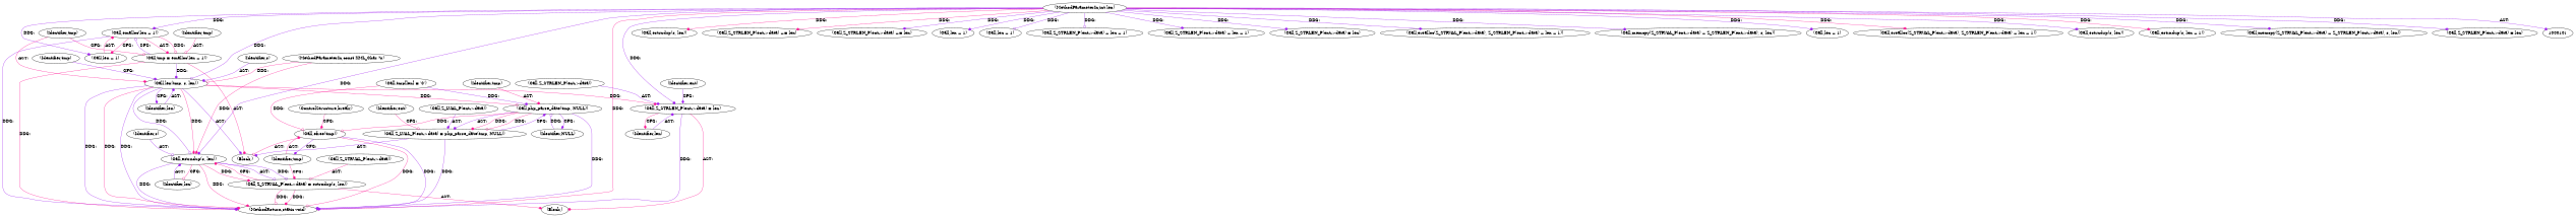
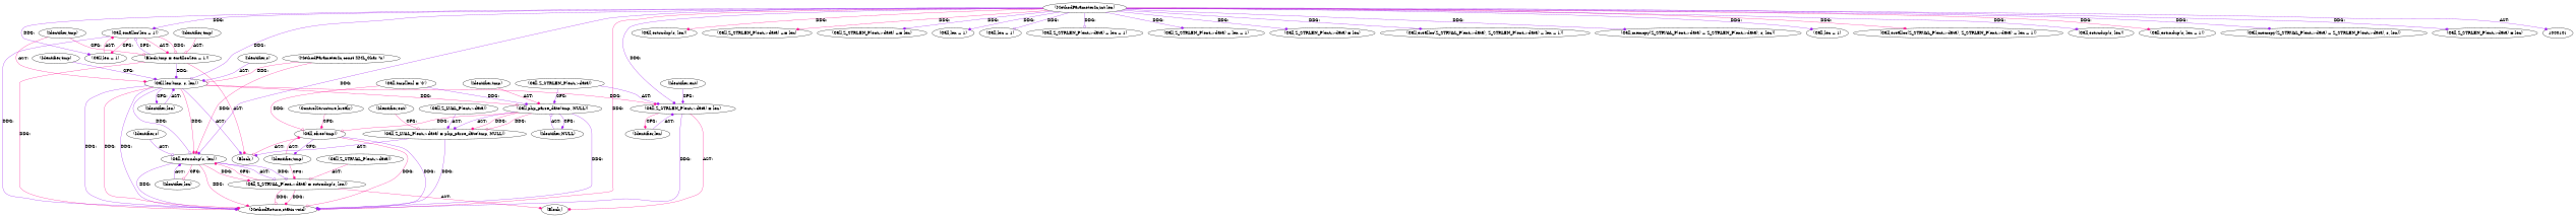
  digraph {
    edge [arrowhead=dot color=purple]
    n1 [label="(Call,emalloc(len + 1))"]
-   n2 [label="(Call,tmp = emalloc(len + 1))"]
+   n2 [label="(Block,tmp = emalloc(len + 1))"]
    n3 [label="(MethodReturn,static void)"]
    n4 [label="(Call,len + 1)"]
    n5 [label="(Call,len(tmp, s, len))"]
    n6 [label="(Block,)"]
    n7 [label="(MethodParameterIn,int len)"]
    n8 [label="(Call,Z_STRLEN_P(ent->data) = len)"]
    n9 [label="(Call,estrndup(s, len))"]
    n10 [label="(Call,estrndup(s, len))"]
    n11 [label="(Call,Z_STRLEN_P(ent->data) += len)"]
    n12 [label="(Call,Z_STRLEN_P(ent->data) += len)"]
    n13 [label="(Call,len + 1)"]
    n14 [label="(Call,len + 1)"]
    n15 [label="(Call,Z_STRLEN_P(ent->data) + len + 1)"]
    n16 [label="(Call,Z_STRLEN_P(ent->data) + len + 1)"]
    n17 [label="(Call,Z_STRLEN_P(ent->data) = len)"]
    n18 [label="(Call,erealloc(Z_STRVAL_P(ent->data), Z_STRLEN_P(ent->data) + len + 1))"]
    n19 [label="(Call,memcpy(Z_STRVAL_P(ent->data) + Z_STRLEN_P(ent->data), s, len))"]
    n20 [label="(Call,len + 1)"]
    n21 [label="(Call,erealloc(Z_STRVAL_P(ent->data), Z_STRLEN_P(ent->data) + len + 1))"]
    n22 [label="(Call,estrndup(s, len))"]
    n23 [label="(Call,estrndup(s, len + 1))"]
    n24 [label="(Call,memcpy(Z_STRVAL_P(ent->data) + Z_STRLEN_P(ent->data), s, len))"]
    n25 [label="(Call,Z_STRLEN_P(ent->data) = len)"]
    1000101
    n27 [label="(Call,php_parse_date(tmp, NULL))"]
    n28 [label="(Identifier,len)"]
    n29 [label="(Identifier,len)"]
    n30 [label="(Block,)"]
    n31 [label="(Call,Z_STRVAL_P(ent->data) = estrndup(s, len))"]
    n32 [label="(Identifier,len)"]
    n33 [label="(Call,Z_LVAL_P(ent->data) = php_parse_date(tmp, NULL))"]
    n34 [label="(Call,efree(tmp))"]
    n35 [label="(Identifier,NULL)"]
    n36 [label="(Identifier,tmp)"]
    n37 [label="(Identifier,tmp)"]
    n38 [label="(Identifier,ent)"]
    n39 [label="(Identifier,s)"]
    n40 [label="(ControlStructure,break;)"]
    n41 [label="(Identifier,tmp)"]
    n42 [label="(Identifier,s)"]
    n43 [label="(Identifier,ent)"]
    n44 [label="(Call,Z_STRLEN_P(ent->data))"]
    n45 [label="(Call,Z_LVAL_P(ent->data))"]
    n46 [label="(Call,tmp[len] = '\0')"]
    n47 [label="(Identifier,tmp)"]
    n48 [label="(Identifier,tmp)"]
    n49 [label="(MethodParameterIn,const XML_Char *s)"]
    n50 [label="(Call,Z_STRVAL_P(ent->data))"]
    n1 -> n2 [color=deeppink label="AST: "]
    n1 -> n2 [arrowhead=odot color=deeppink label="DDG: "]
    n1 -> n3 [arrowhead=odot label="DDG: "]
    n1 -> n4 [color=deeppink label="CFG: "]
    n2 -> n1 [arrowhead=odot label="CFG: "]
    n2 -> n3 [arrowhead=odot color=deeppink label="DDG: "]
    n2 -> n5 [label="DDG: "]
    n2 -> n6 [color=deeppink label="AST: "]
    n4 -> n1 [color=deeppink label="AST: "]
    n5 -> n3 [arrowhead=diamond label="DDG: "]
    n5 -> n3 [label="DDG: "]
    n5 -> n3 [color=deeppink label="DDG: "]
    n5 -> n6 [arrowhead=diamond label="AST: "]
    n5 -> n8 [color=deeppink label="DDG: "]
    n5 -> n9 [arrowhead=diamond color=deeppink label="DDG: "]
    n5 -> n9 [arrowhead=odot label="DDG: "]
    n5 -> n27 [arrowhead=odot color=deeppink label="DDG: "]
    n5 -> n28 [arrowhead=diamond label="CFG: "]
    n7 -> n1 [arrowhead=diamond label="DDG: "]
    n7 -> n3 [arrowhead=odot color=deeppink label="DDG: "]
    n7 -> n4 [arrowhead=diamond label="DDG: "]
    n7 -> n5 [arrowhead=odot label="DDG: "]
    n7 -> n8 [label="DDG: "]
    n7 -> n9 [label="DDG: "]
    n7 -> n10 [color=deeppink label="DDG: "]
    n7 -> n11 [arrowhead=diamond color=deeppink label="DDG: "]
    n7 -> n12 [arrowhead=diamond label="DDG: "]
    n7 -> n13 [label="DDG: "]
    n7 -> n14 [arrowhead=odot label="DDG: "]
    n7 -> n15 [arrowhead=odot label="DDG: "]
    n7 -> n16 [arrowhead=diamond label="DDG: "]
    n7 -> n17 [label="DDG: "]
    n7 -> n18 [arrowhead=diamond label="DDG: "]
    n7 -> n19 [label="DDG: "]
    n7 -> n20 [label="DDG: "]
    n7 -> n21 [arrowhead=diamond color=deeppink label="DDG: "]
    n7 -> n22 [arrowhead=diamond label="DDG: "]
    n7 -> n23 [arrowhead=diamond color=deeppink label="DDG: "]
    n7 -> n24 [label="DDG: "]
    n7 -> n25 [arrowhead=diamond label="DDG: "]
    n7 -> 1000101 [label="AST: "]
    n8 -> n3 [label="DDG: "]
    n8 -> n29 [arrowhead=diamond color=deeppink label="CFG: "]
    n8 -> n30 [color=deeppink label="AST: "]
    n9 -> n3 [arrowhead=diamond color=deeppink label="DDG: "]
    n9 -> n3 [arrowhead=diamond label="DDG: "]
    n9 -> n31 [arrowhead=odot label="AST: "]
    n9 -> n31 [arrowhead=odot label="DDG: "]
    n9 -> n31 [color=deeppink label="DDG: "]
    n9 -> n32 [arrowhead=odot color=deeppink label="CFG: "]
    n27 -> n3 [label="DDG: "]
    n27 -> n33 [label="AST: "]
    n27 -> n33 [color=deeppink label="DDG: "]
    n27 -> n33 [arrowhead=odot color=deeppink label="DDG: "]
    n27 -> n34 [arrowhead=odot color=deeppink label="DDG: "]
    n27 -> n35 [arrowhead=diamond label="CFG: "]
    n28 -> n5 [label="AST: "]
    n29 -> n8 [label="AST: "]
    n31 -> n3 [color=deeppink label="DDG: "]
    n31 -> n3 [arrowhead=odot color=deeppink label="DDG: "]
    n31 -> n9 [color=deeppink label="CFG: "]
    n31 -> n30 [arrowhead=diamond color=deeppink label="AST: "]
    n32 -> n9 [arrowhead=diamond label="AST: "]
    n33 -> n3 [arrowhead=diamond label="DDG: "]
    n33 -> n6 [label="AST: "]
-   n33 -> n27 [arrowhead=diamond label="CFG: "]
+   n44 -> n27 [arrowhead=diamond label="CFG: "]
    n34 -> n3 [arrowhead=odot color=deeppink label="DDG: "]
    n34 -> n3 [arrowhead=diamond label="DDG: "]
    n34 -> n6 [arrowhead=odot color=deeppink label="AST: "]
    n34 -> n36 [arrowhead=diamond label="CFG: "]
-   n35 -> n27 [arrowhead=odot label="DDG: "]
+   n35 -> n27 [arrowhead=odot label="AST: "]
    n36 -> n31 [arrowhead=diamond color=deeppink label="CFG: "]
    n36 -> n34 [color=deeppink label="AST: "]
    n37 -> n2 [arrowhead=odot color=deeppink label="CFG: "]
    n37 -> n5 [arrowhead=diamond color=deeppink label="AST: "]
    n38 -> n33 [arrowhead=odot color=deeppink label="CFG: "]
    n39 -> n5 [label="AST: "]
    n40 -> n34 [arrowhead=diamond color=deeppink label="CFG: "]
    n41 -> n2 [arrowhead=odot color=deeppink label="AST: "]
    n42 -> n9 [arrowhead=odot label="AST: "]
    n43 -> n8 [arrowhead=diamond label="CFG: "]
    n44 -> n8 [label="AST: "]
    n45 -> n33 [arrowhead=diamond label="AST: "]
    n46 -> n27 [label="DDG: "]
    n46 -> n34 [arrowhead=odot color=deeppink label="DDG: "]
    n47 -> n5 [arrowhead=diamond label="CFG: "]
    n48 -> n27 [color=deeppink label="AST: "]
    n49 -> n5 [arrowhead=odot color=deeppink label="DDG: "]
    n49 -> n9 [arrowhead=diamond color=deeppink label="DDG: "]
    n50 -> n31 [arrowhead=odot color=deeppink label="AST: "]
  }
